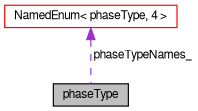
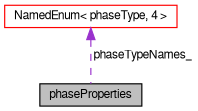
  digraph {
    node [fontname=FreeSans fontsize=10 shape=record]
-   n1 [color=black fillcolor=grey75 fontcolor=black height=0.2 label=phaseType style=filled width=0.4]
+   n1 [color=black fillcolor=grey75 fontcolor=black height=0.2 label=phaseProperties style=filled width=0.4]
    n2 [color=red height=0.2 label="NamedEnum\< phaseType, 4 \>" width=0.4]
    n2 -> n1 [color=darkorchid3 dir=back fontname=FreeSans fontsize=10 label=" phaseTypeNames_" labelfontname=FreeSans labelfontsize=10 style=dashed]
  }
